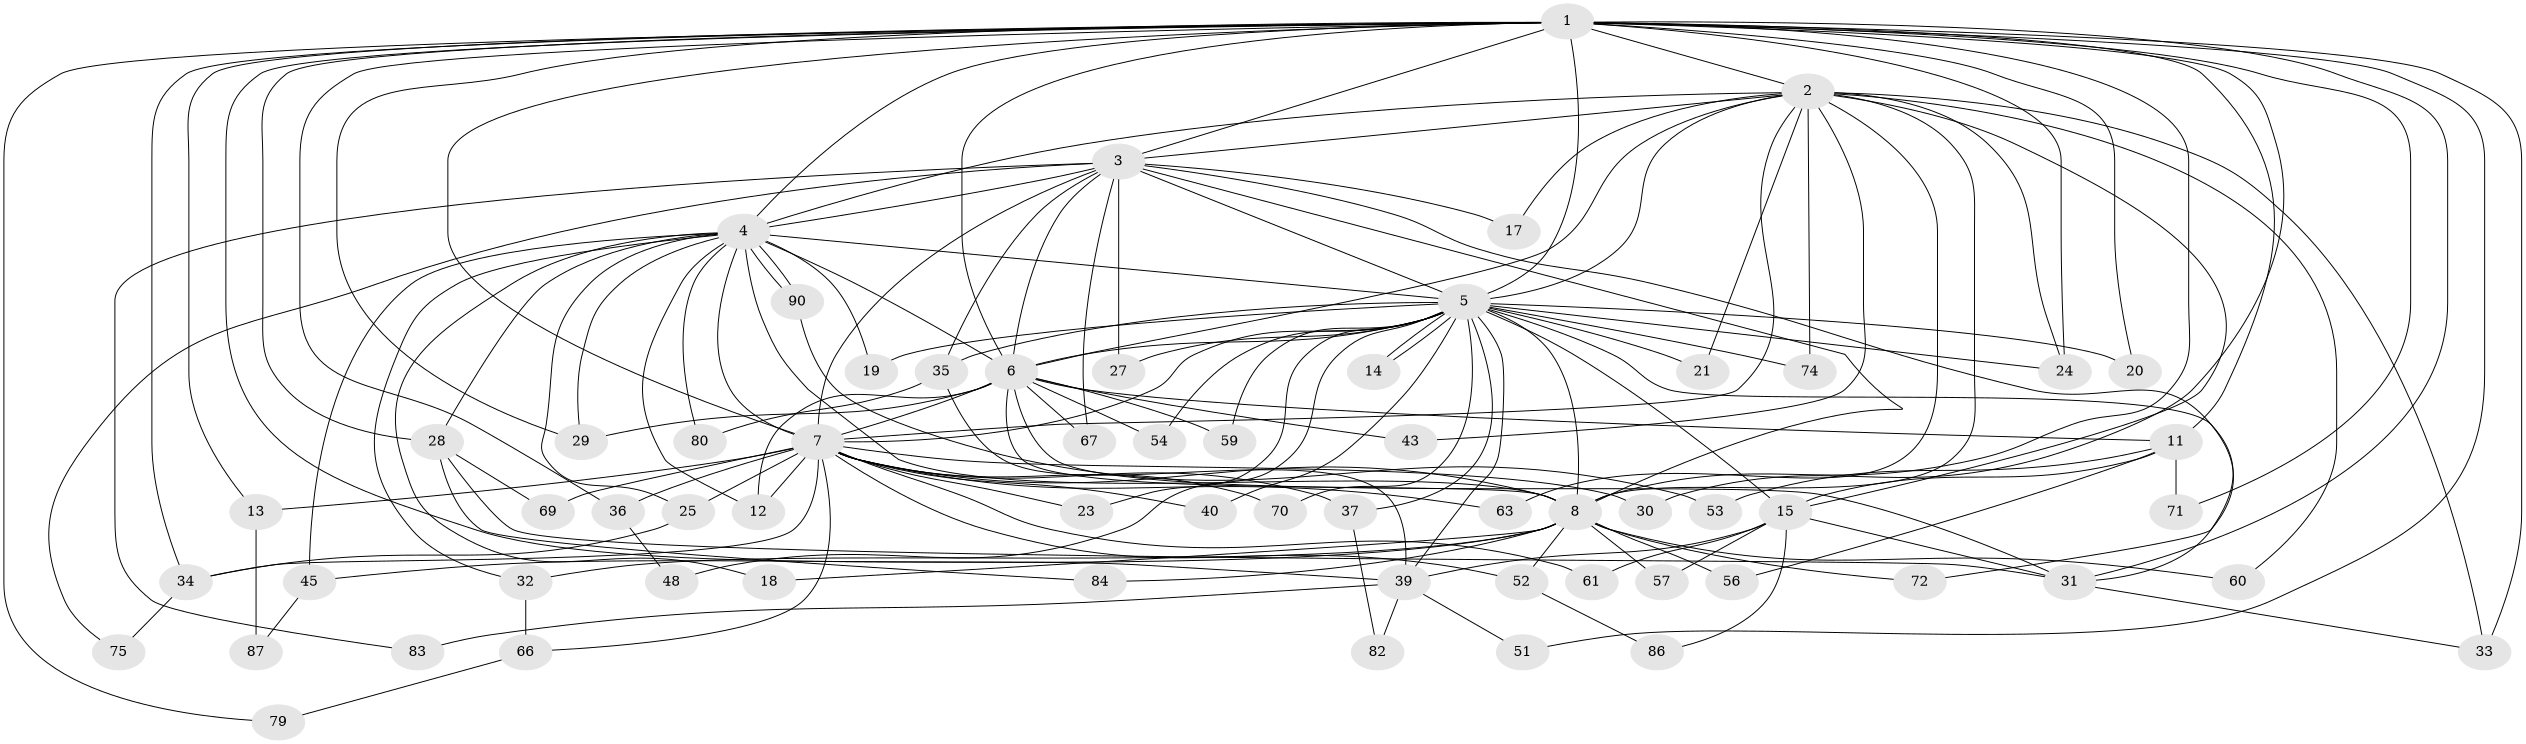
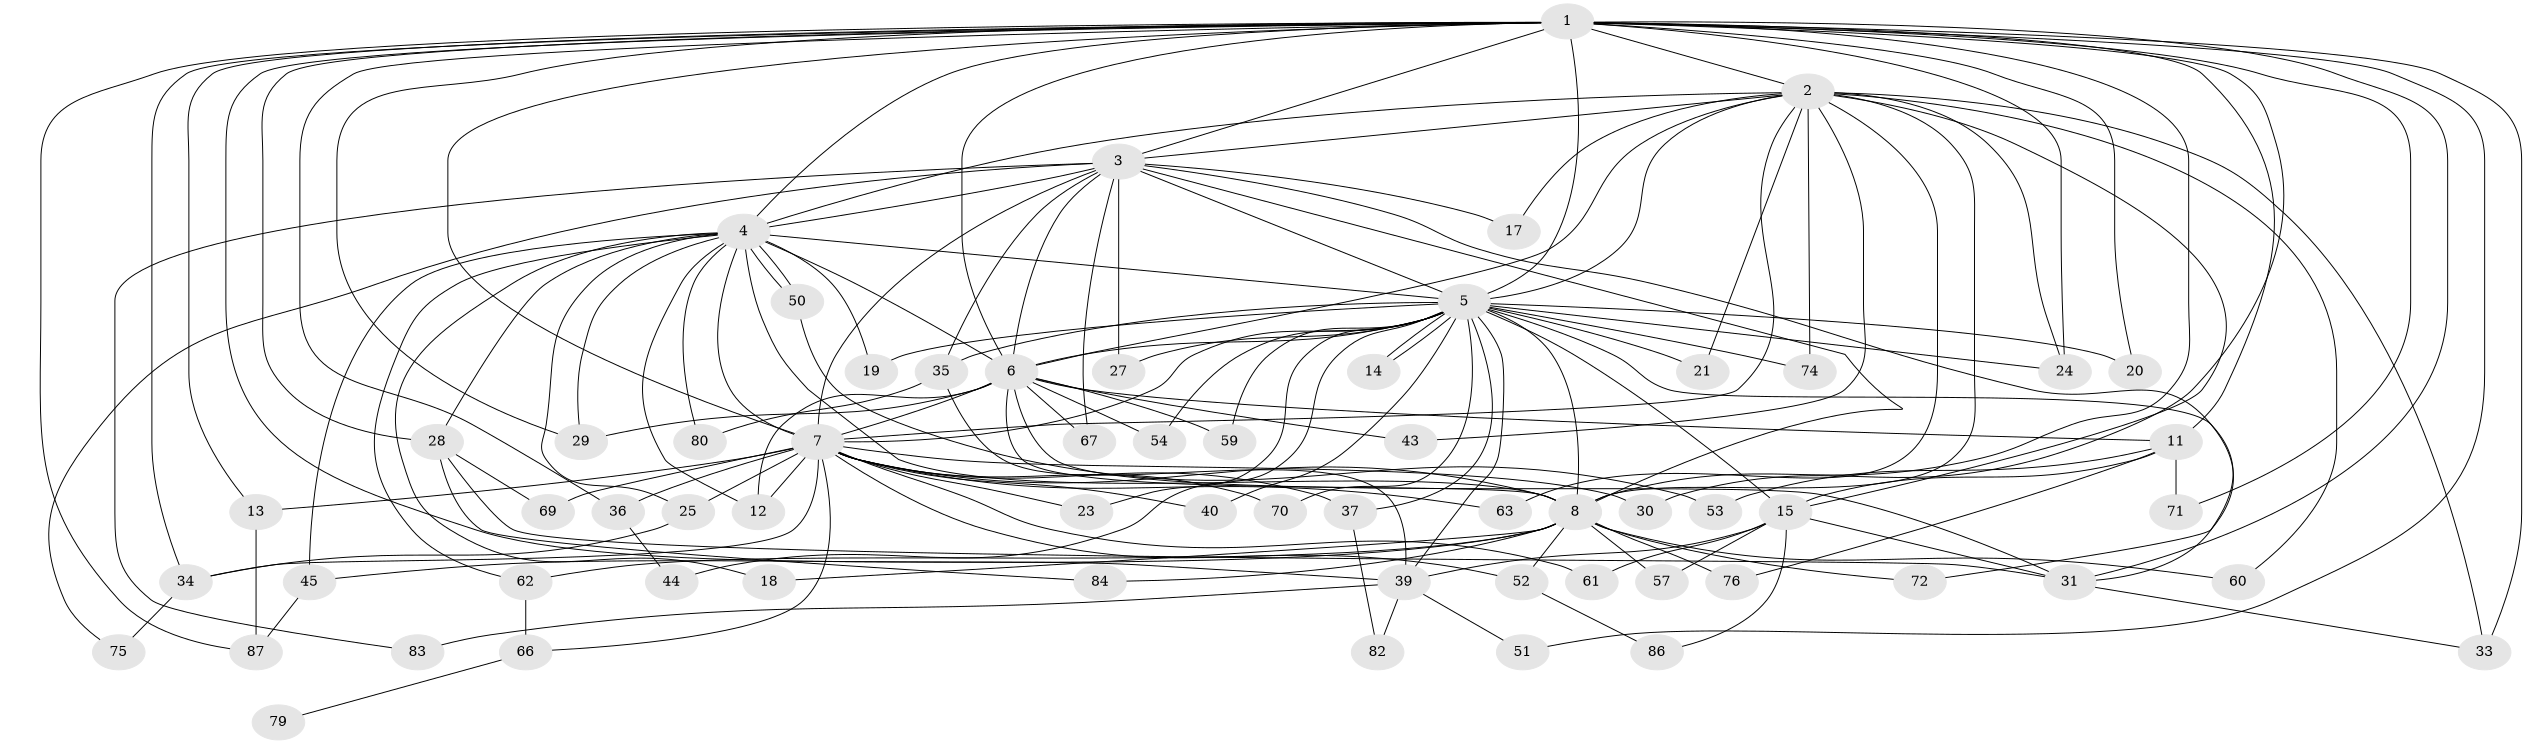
  graph {
    node [color=gray90 style=filled]
    1 [super="+64"]
    2 [super="+26"]
    3 [super="+32"]
    4 [super="+65"]
    5 [super="+10"]
    6 [super="+85"]
    7 [super="+16"]
    8 [super="+9"]
    11 [super="+78"]
    13 [super="+22"]
    20
    24 [super="+73"]
    28 [super="+44"]
    29 [super="+46"]
    30
    31 [super="+68"]
    33 [super="+47"]
    34 [super="+55"]
    36 [super="+58"]
    39 [super="+77"]
    51
    71
    79
    15 [super="+38"]
    17
    21
    43
    60
    63
    74
    27
    35 [super="+49"]
    67
    72
    75
    83
    12 [super="+42"]
    18
    19
    25
    45
-   50 [label=90]
-   62 [label=32]
+   50
+   62
    80
    14
    23
    37
    40
-   48
+   48 [label=44]
    54 [super="+81"]
    59
    70
    52
    61
    66
    69
-   56
+   56 [label=76]
    57
    84
    53
    87
    82
    86
    1 -- 2
    1 -- 3
    1 -- 4
    1 -- 5 [weight=3]
    1 -- 6
    1 -- 7
    1 -- 8 [weight=2]
    1 -- 11
    1 -- 13
    1 -- 20
    1 -- 24
    1 -- 28
    1 -- 29
    1 -- 30
    1 -- 31
    1 -- 33
    1 -- 34
    1 -- 36 [weight=2]
    1 -- 39
    1 -- 51
    1 -- 71
-   1 -- 79
+   1 -- 87
    2 -- 3
    2 -- 4
    2 -- 5 [weight=2]
    2 -- 6
    2 -- 7
    2 -- 8 [weight=2]
    2 -- 24
    2 -- 33
    2 -- 15
    2 -- 17
    2 -- 21
    2 -- 43
    2 -- 60
    2 -- 63
    2 -- 74
    3 -- 4
    3 -- 5 [weight=2]
    3 -- 6
    3 -- 7 [weight=2]
    3 -- 8 [weight=2]
    3 -- 17
    3 -- 27
    3 -- 35
    3 -- 67
    3 -- 72
    3 -- 75
    3 -- 83
    4 -- 5 [weight=3]
    4 -- 6
    4 -- 7
    4 -- 8 [weight=2]
    4 -- 28
    4 -- 29
    4 -- 12
    4 -- 18
    4 -- 19
    4 -- 25
    4 -- 45
    4 -- 50
    4 -- 50
    4 -- 62
    4 -- 80
    5 -- 6 [weight=2]
    5 -- 7 [weight=2]
    5 -- 8 [weight=4]
    5 -- 20
    5 -- 24
    5 -- 31
    5 -- 39
    5 -- 15
    5 -- 21
    5 -- 74
    5 -- 27
    5 -- 35
    5 -- 19
    5 -- 14
    5 -- 14
    5 -- 23
    5 -- 37
    5 -- 40
    5 -- 48
    5 -- 54 [weight=2]
    5 -- 59
    5 -- 70
    6 -- 7
    6 -- 8 [weight=2]
    6 -- 11
    6 -- 29
    6 -- 31
    6 -- 43
    6 -- 67
    6 -- 12
    6 -- 54
    6 -- 59
    7 -- 8 [weight=3]
    7 -- 13 [weight=2]
    7 -- 30
    7 -- 34
    7 -- 36
    7 -- 63
    7 -- 12
    7 -- 25
    7 -- 23
    7 -- 37
    7 -- 40
    7 -- 70
    7 -- 52
    7 -- 61
    7 -- 66
    7 -- 69
    8 -- 60
    8 -- 72
    8 -- 18
    8 -- 45
    8 -- 62
    8 -- 52
    8 -- 56
    8 -- 57
    8 -- 84
    11 -- 71
    11 -- 15 [weight=2]
    11 -- 56
    11 -- 53
    13 -- 87
    28 -- 31
    28 -- 69
    28 -- 84
    31 -- 33
    34 -- 75
    36 -- 48
    39 -- 51
    39 -- 83
    39 -- 82
    15 -- 31
    15 -- 39
    15 -- 61
    15 -- 57
    15 -- 86
    35 -- 39
    35 -- 80
    25 -- 34
    45 -- 87
    50 -- 53
    62 -- 66
    37 -- 82
    52 -- 86
    66 -- 79
  }
